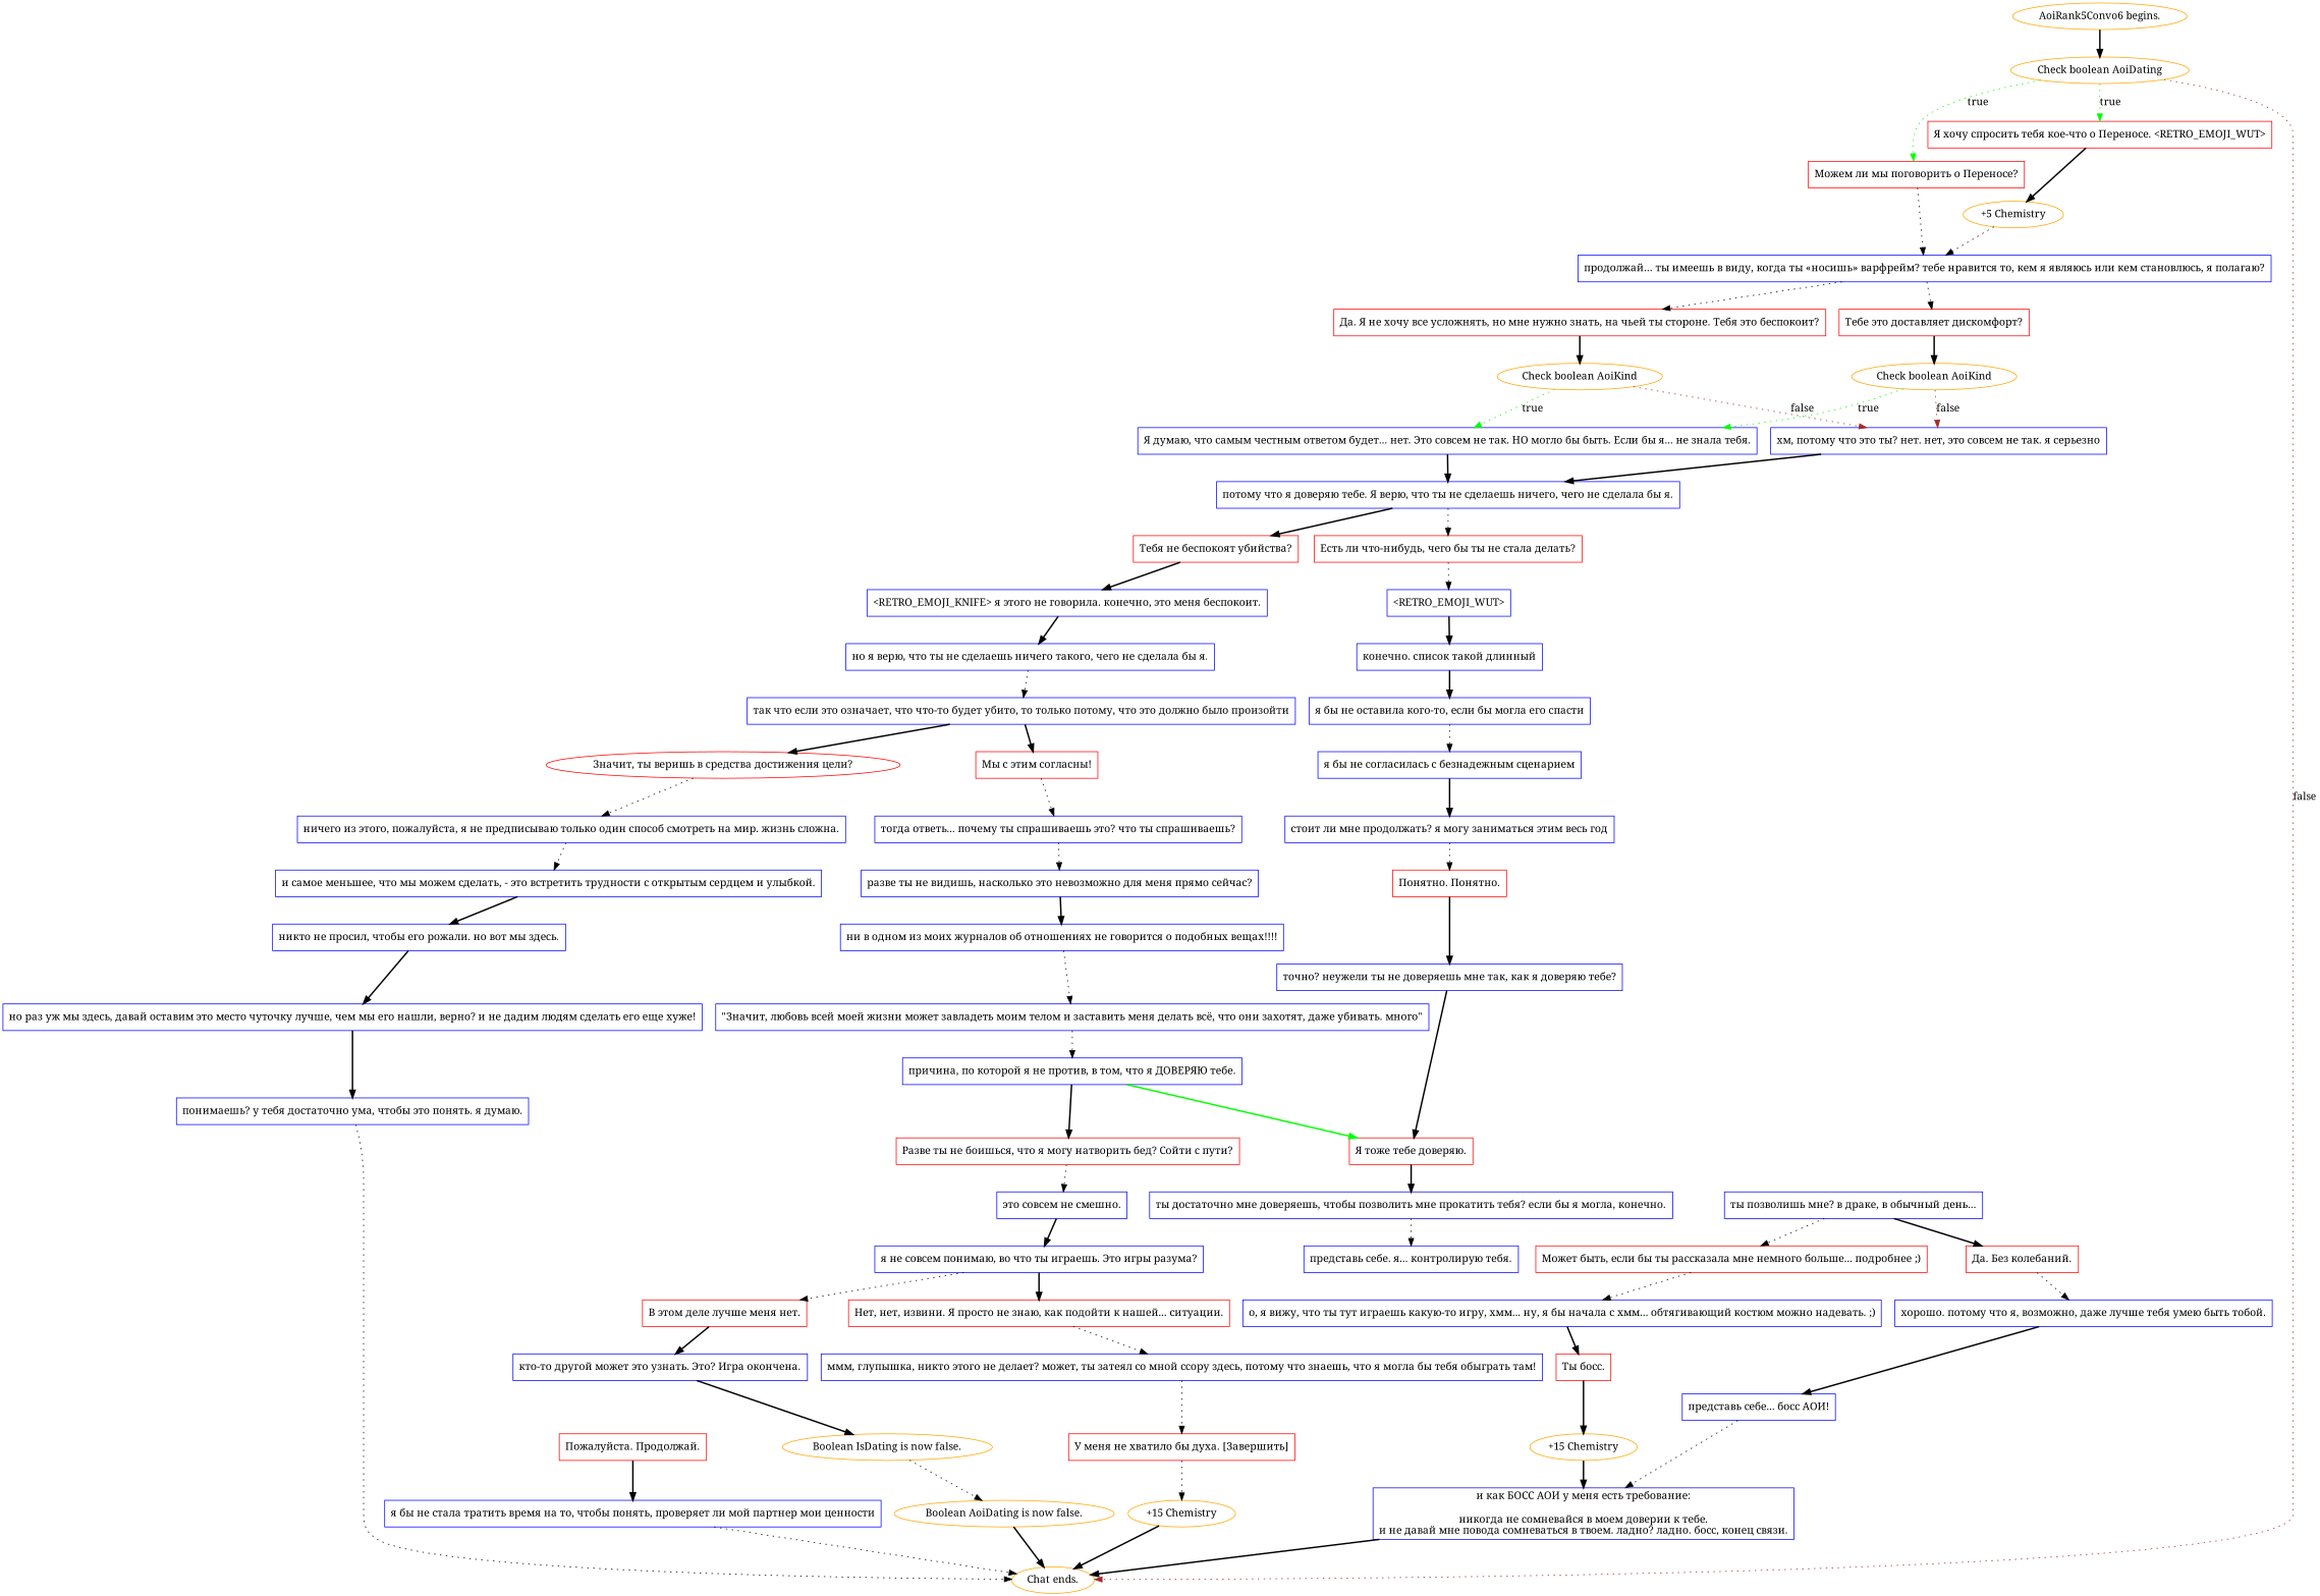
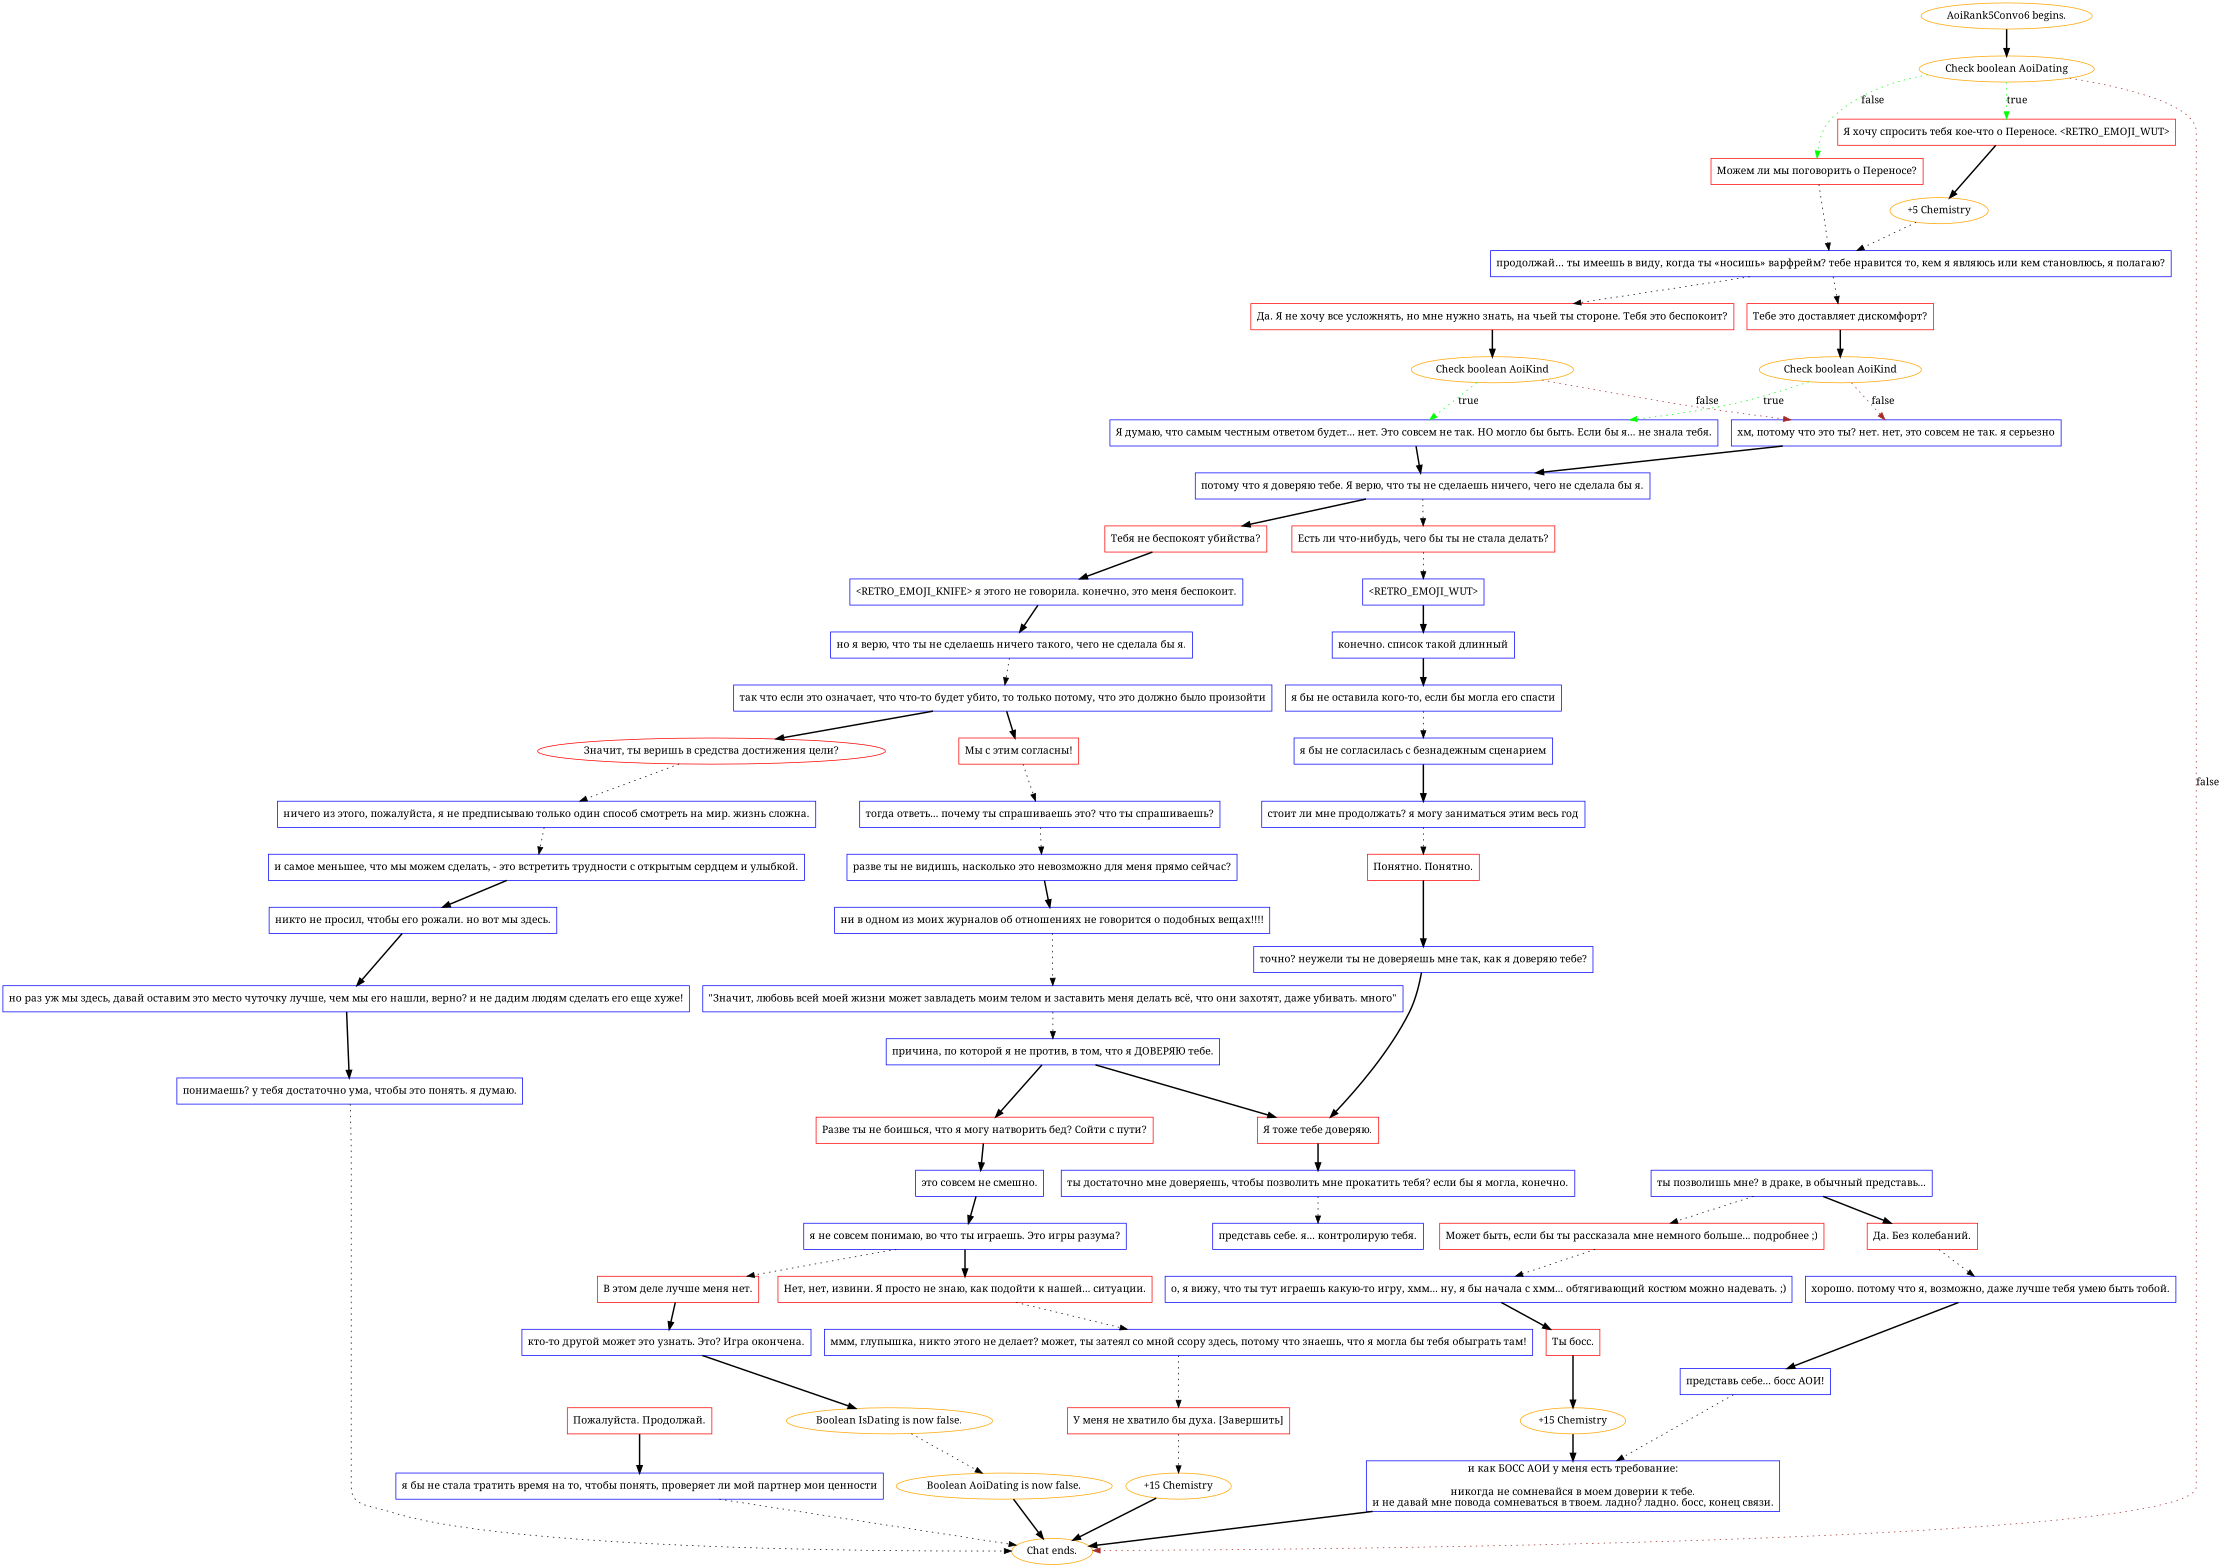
  digraph {
    fontname="Noto Serif"
    node [color=blue fontname="Noto Serif" shape=box]
    edge [fontname="Noto Serif" style=bold]
    "AoiRank5Convo6 begins." [color=orange shape=""]
    n2 [color=orange label="Check boolean AoiDating" shape=""]
    n3 [color=red label="Я хочу спросить тебя кое-что о Переносе. <RETRO_EMOJI_WUT>"]
    n4 [color=red label="Можем ли мы поговорить о Переносе?"]
    "Chat ends." [color=orange shape=""]
    n6 [color=orange label="+5 Chemistry" shape=""]
    n7 [label="продолжай… ты имеешь в виду, когда ты «носишь» варфрейм? тебе нравится то, кем я являюсь или кем становлюсь, я полагаю?"]
    n8 [color=red label="Да. Я не хочу все усложнять, но мне нужно знать, на чьей ты стороне. Тебя это беспокоит?"]
    n9 [color=red label="Тебе это доставляет дискомфорт?"]
    n10 [color=orange label="Check boolean AoiKind" shape=""]
    n11 [color=orange label="Check boolean AoiKind" shape=""]
    n12 [label="Я думаю, что самым честным ответом будет... нет. Это совсем не так. НО могло бы быть. Если бы я... не знала тебя."]
    n13 [label="хм, потому что это ты? нет. нет, это совсем не так. я серьезно"]
    n14 [label="потому что я доверяю тебе. Я верю, что ты не сделаешь ничего, чего не сделала бы я."]
    n15 [color=red label="Есть ли что-нибудь, чего бы ты не стала делать?"]
    n16 [color=red label="Тебя не беспокоят убийства?"]
    n17 [label="<RETRO_EMOJI_WUT>"]
    n18 [label="<RETRO_EMOJI_KNIFE> я этого не говорила. конечно, это меня беспокоит."]
    n19 [label="конечно. список такой длинный"]
    n20 [label="но я верю, что ты не сделаешь ничего такого, чего не сделала бы я."]
    n21 [label="я бы не оставила кого-то, если бы могла его спасти"]
    n22 [label="так что если это означает, что что-то будет убито, то только потому, что это должно было произойти"]
    n23 [label="я бы не согласилась с безнадежным сценарием"]
    n24 [color=red label="Значит, ты веришь в средства достижения цели?" shape=ellipse]
    n25 [color=red label="Мы с этим согласны!"]
    n26 [label="стоит ли мне продолжать? я могу заниматься этим весь год"]
    n27 [label="ничего из этого, пожалуйста, я не предписываю только один способ смотреть на мир. жизнь сложна."]
    n28 [label="тогда ответь... почему ты спрашиваешь это? что ты спрашиваешь?"]
    n29 [color=red label="Понятно. Понятно."]
    n30 [label="и самое меньшее, что мы можем сделать, - это встретить трудности с открытым сердцем и улыбкой."]
    n31 [label="разве ты не видишь, насколько это невозможно для меня прямо сейчас?"]
    n32 [color=red label="Пожалуйста. Продолжай."]
    n33 [label="я бы не стала тратить время на то, чтобы понять, проверяет ли мой партнер мои ценности"]
    n34 [label="точно? неужели ты не доверяешь мне так, как я доверяю тебе?"]
    n35 [label="никто не просил, чтобы его рожали. но вот мы здесь."]
    n36 [label="ни в одном из моих журналов об отношениях не говорится о подобных вещах!!!!"]
    n37 [color=red label="Я тоже тебе доверяю."]
    n38 [label="но раз уж мы здесь, давай оставим это место чуточку лучше, чем мы его нашли, верно? и не дадим людям сделать его еще хуже!"]
    n39 [label="\"Значит, любовь всей моей жизни может завладеть моим телом и заставить меня делать всё, что они захотят, даже убивать. много\""]
    n40 [label="ты достаточно мне доверяешь, чтобы позволить мне прокатить тебя? если бы я могла, конечно."]
    n41 [label="понимаешь? у тебя достаточно ума, чтобы это понять. я думаю."]
    n42 [label="причина, по которой я не против, в том, что я ДОВЕРЯЮ тебе."]
    n43 [label="представь себе. я... контролирую тебя."]
    n44 [color=red label="Разве ты не боишься, что я могу натворить бед? Сойти с пути?"]
    n45 [label="это совсем не смешно."]
-   n46 [label="ты позволишь мне? в драке, в обычный день..."]
+   n46 [label="ты позволишь мне? в драке, в обычный представь..."]
    n47 [color=red label="Может быть, если бы ты рассказала мне немного больше... подробнее ;)"]
    n48 [color=red label="Да. Без колебаний."]
    n49 [label="я не совсем понимаю, во что ты играешь. Это игры разума?"]
    n50 [label="о, я вижу, что ты тут играешь какую-то игру, хмм... ну, я бы начала с хмм... обтягивающий костюм можно надевать. ;)"]
    n51 [label="хорошо. потому что я, возможно, даже лучше тебя умею быть тобой."]
    n52 [color=red label="В этом деле лучше меня нет."]
    n53 [color=red label="Нет, нет, извини. Я просто не знаю, как подойти к нашей... ситуации."]
    n54 [color=red label="Ты босс."]
    n55 [label="представь себе... босс АОИ!"]
    n56 [label="кто-то другой может это узнать. Это? Игра окончена."]
    n57 [label="ммм, глупышка, никто этого не делает? может, ты затеял со мной ссору здесь, потому что знаешь, что я могла бы тебя обыграть там!"]
    n58 [color=orange label="+15 Chemistry" shape=""]
    n59 [label="и как БОСС АОИ у меня есть требование:\n\nникогда не сомневайся в моем доверии к тебе.\nи не давай мне повода сомневаться в твоем. ладно? ладно. босс, конец связи."]
    n60 [color=orange label="Boolean IsDating is now false." shape=""]
    n61 [color=red label="У меня не хватило бы духа. [Завершить]"]
    n62 [color=orange label="Boolean AoiDating is now false." shape=""]
    n63 [color=orange label="+15 Chemistry" shape=""]
    "AoiRank5Convo6 begins." -> n2
    n2 -> n3 [color=green label=true style=dotted]
-   n2 -> n4 [color=green label=true style=dotted]
+   n2 -> n4 [color=green label=false style=dotted]
    n2 -> "Chat ends." [color=brown label=false style=dotted]
    n3 -> n6
    n4 -> n7 [style=dotted]
    n6 -> n7 [style=dotted]
    n7 -> n8 [style=dotted]
    n7 -> n9 [style=dotted]
    n8 -> n10
    n9 -> n11
    n10 -> n12 [color=green label=true style=dotted]
    n10 -> n13 [color=brown label=false style=dotted]
    n11 -> n12 [color=green label=true style=dotted]
    n11 -> n13 [color=brown label=false style=dotted]
    n12 -> n14
    n13 -> n14
    n14 -> n15 [style=dotted]
    n14 -> n16
    n15 -> n17 [style=dotted]
    n16 -> n18
    n17 -> n19
    n18 -> n20
    n19 -> n21
    n20 -> n22 [style=dotted]
    n21 -> n23 [style=dotted]
    n22 -> n24
    n22 -> n25
    n23 -> n26
    n24 -> n27 [style=dotted]
    n25 -> n28 [style=dotted]
    n26 -> n29 [style=dotted]
    n27 -> n30 [style=dotted]
    n28 -> n31 [style=dotted]
    n29 -> n34
    n30 -> n35
    n31 -> n36
    n32 -> n33
    n33 -> "Chat ends." [style=dotted]
    n34 -> n37
    n35 -> n38
    n36 -> n39 [style=dotted]
    n37 -> n40
    n38 -> n41
    n39 -> n42 [style=dotted]
    n40 -> n43 [style=dotted]
    n41 -> "Chat ends." [style=dotted]
-   n42 -> n37 [color=green]
+   n42 -> n37
    n42 -> n44
-   n44 -> n45 [style=dotted]
+   n44 -> n45
    n45 -> n49
    n46 -> n47 [style=dotted]
    n46 -> n48
    n47 -> n50 [style=dotted]
    n48 -> n51 [style=dotted]
    n49 -> n52 [style=dotted]
    n49 -> n53
    n50 -> n54
    n51 -> n55
    n52 -> n56
    n53 -> n57 [style=dotted]
    n54 -> n58
    n55 -> n59 [style=dotted]
    n56 -> n60
    n57 -> n61 [style=dotted]
    n58 -> n59
    n59 -> "Chat ends."
    n60 -> n62 [style=dotted]
    n61 -> n63 [style=dotted]
    n62 -> "Chat ends."
    n63 -> "Chat ends."
  }
